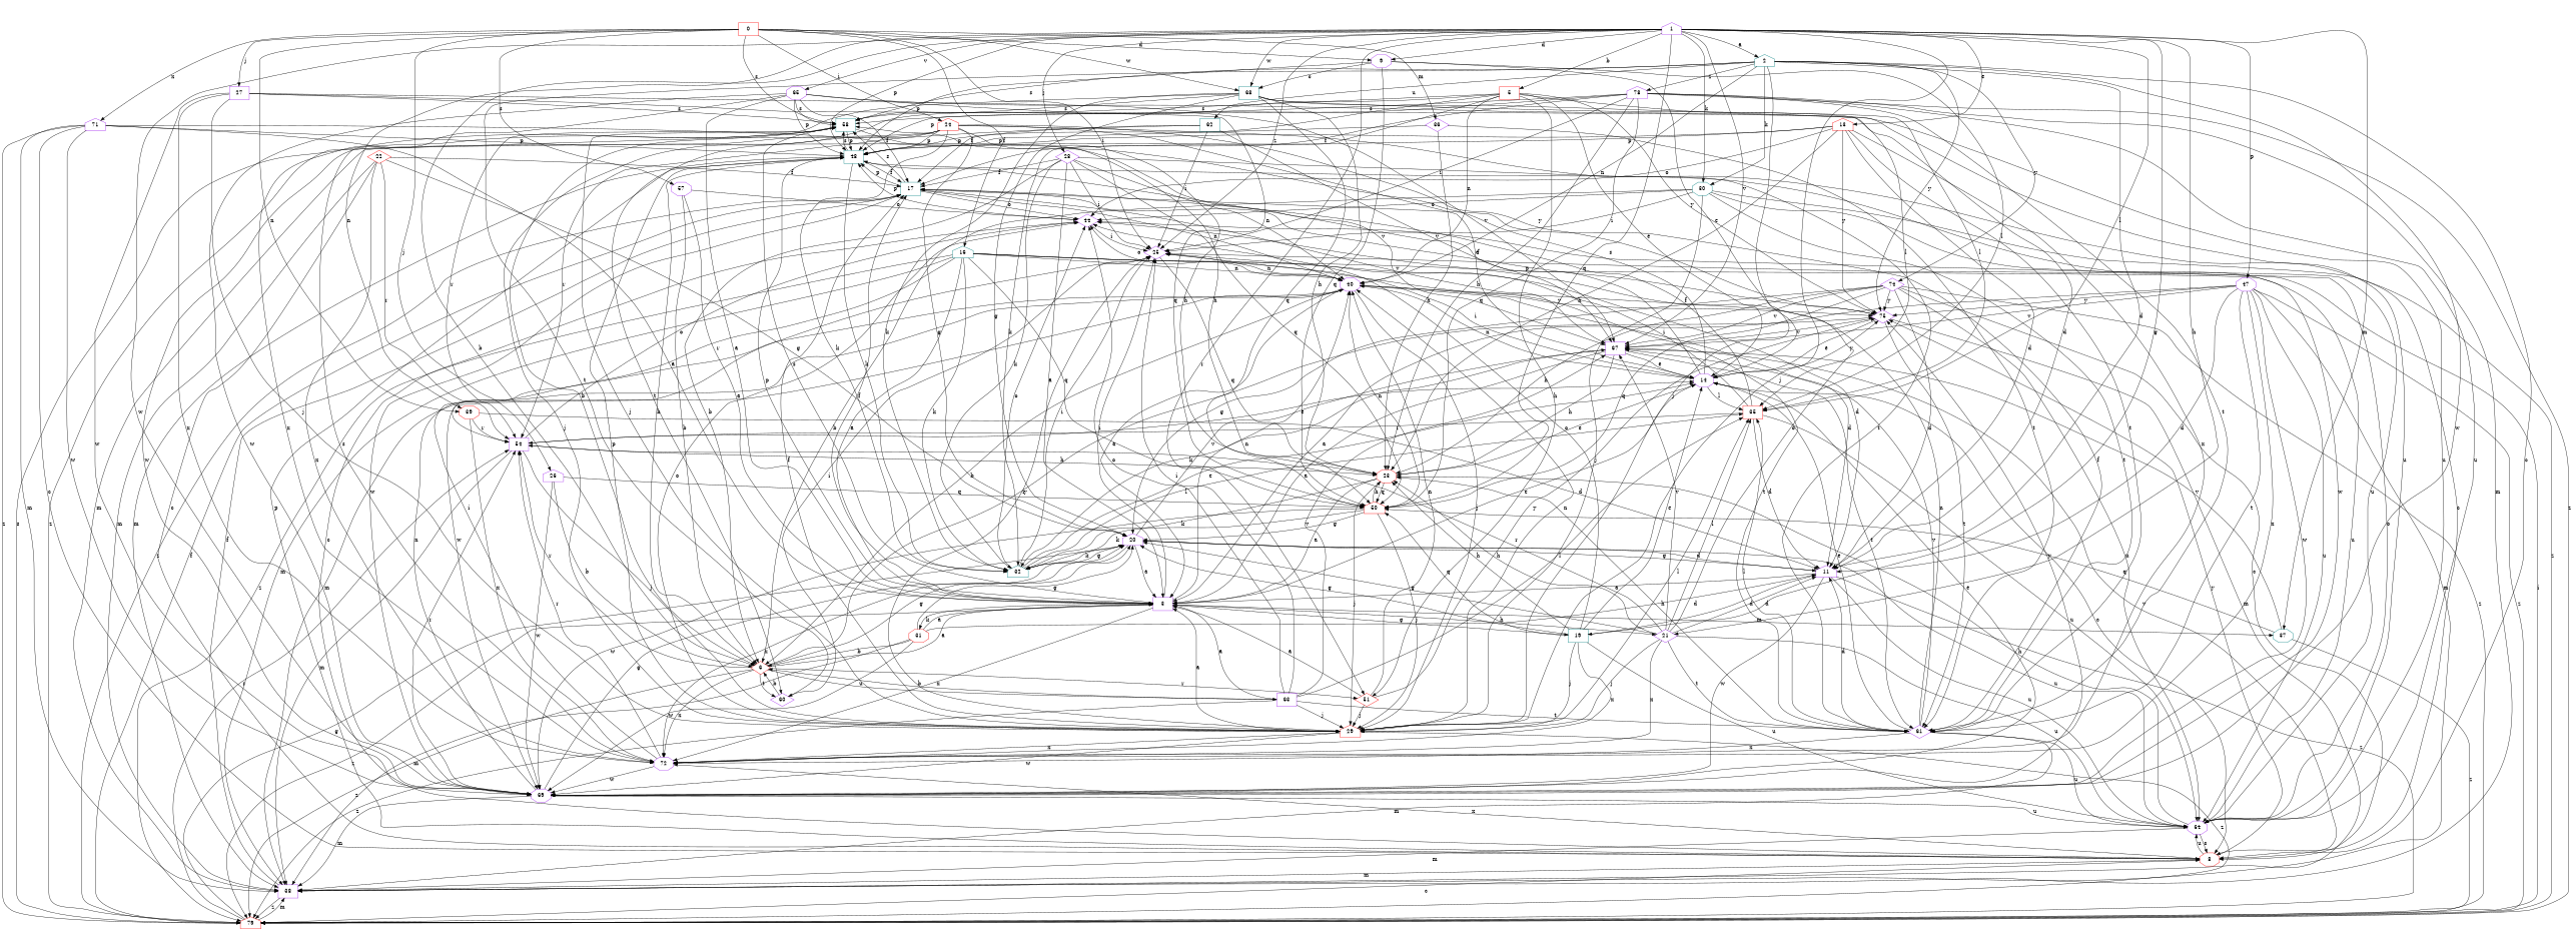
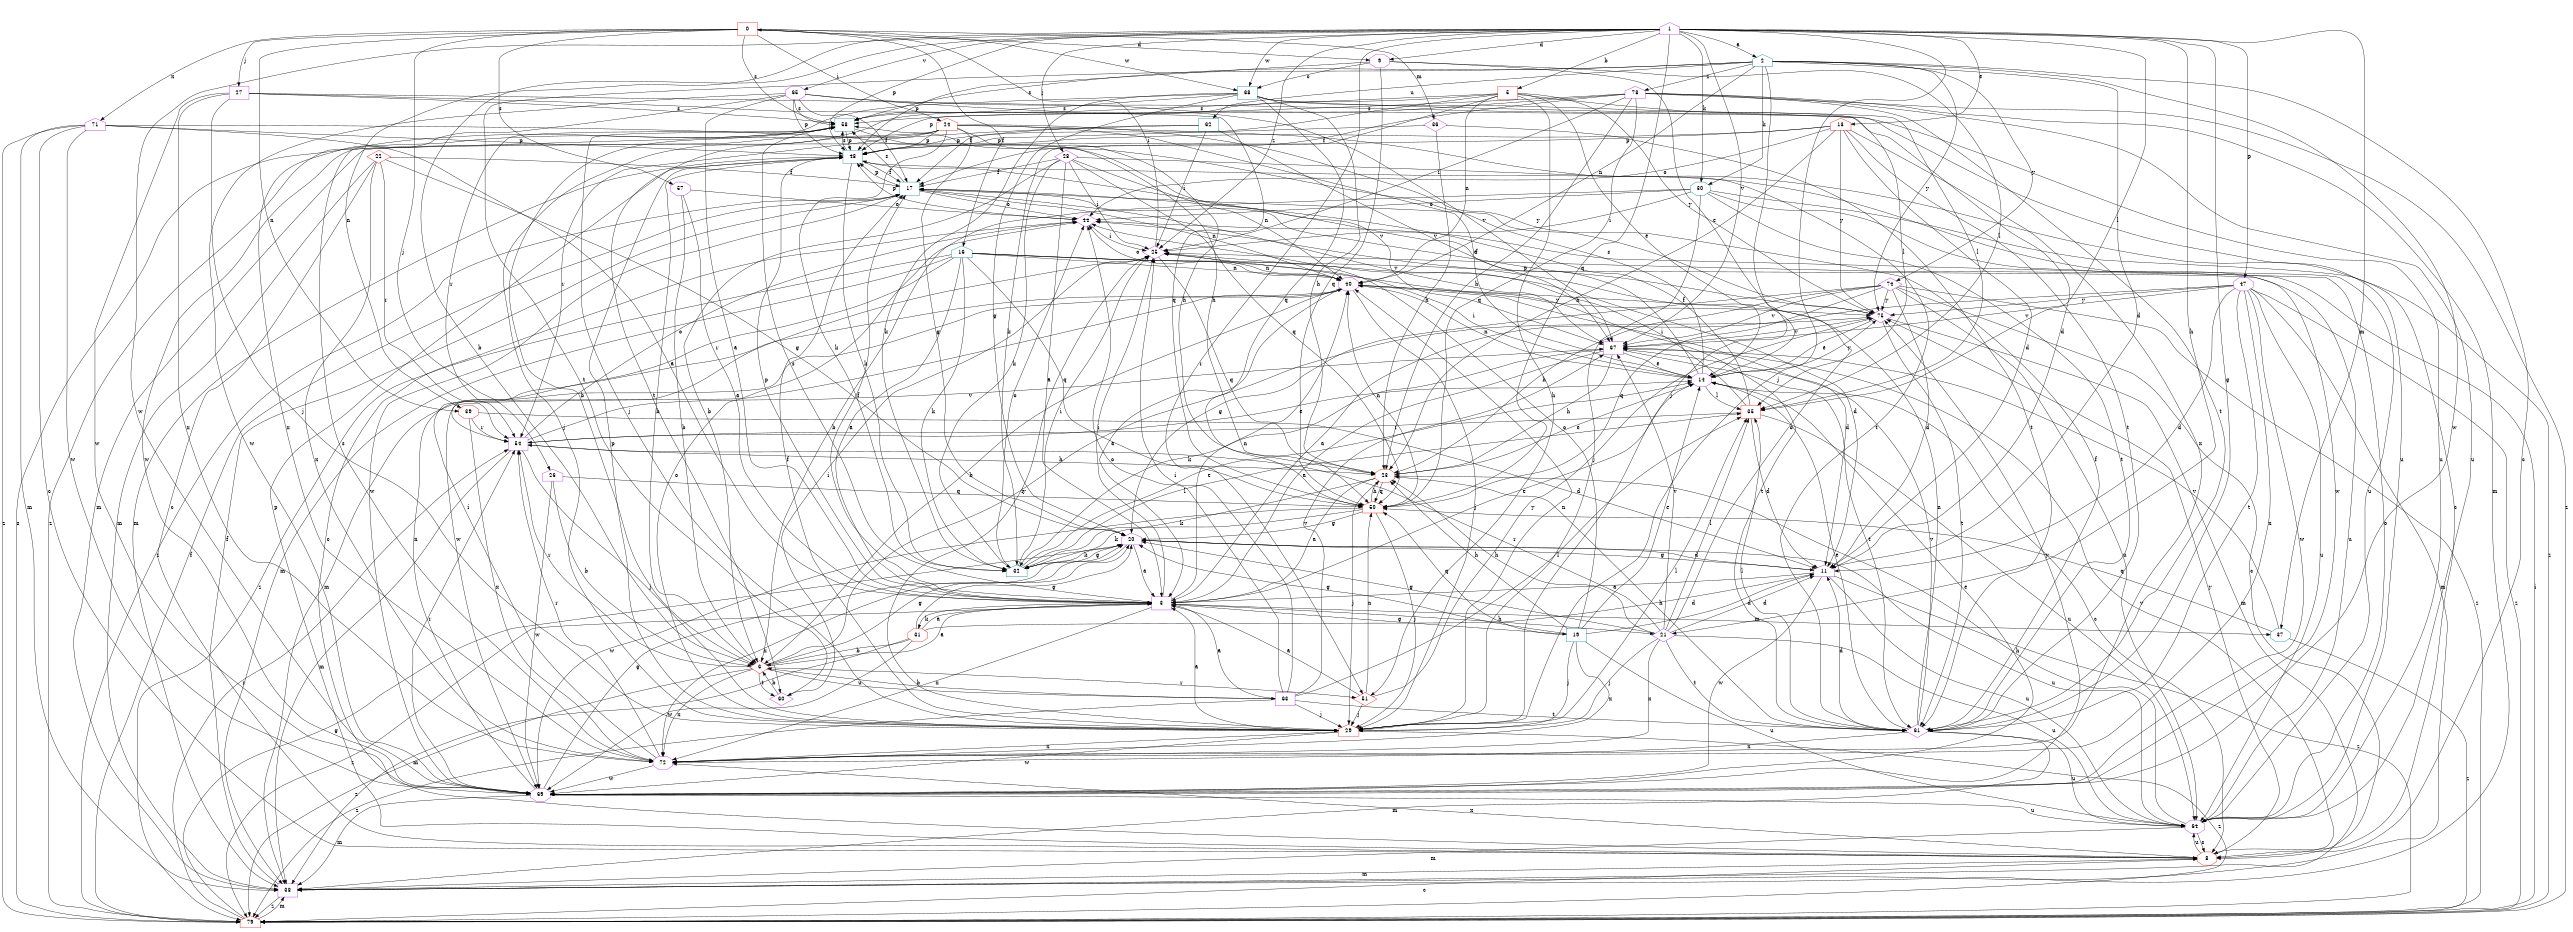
  strict digraph {
    node [color=purple shape=box]
    0 [color=red]
    9 [shape=octagon]
    16 [color=teal shape=house]
    24 [color=red shape=house]
    25 [shape=diamond]
    26 [shape=house]
    27
    36 [shape=diamond]
    39 [color=red shape=octagon]
    57 [shape=octagon]
    58 [color=teal]
    68 [color=teal]
    71 [shape=house]
    8 [color=red shape=octagon]
    48 [color=teal]
    67
    75 [shape=diamond]
    72 [shape=octagon]
    38
    64 [shape=octagon]
    35 [color=red]
    50 [color=red shape=house]
    14 [shape=octagon]
    11 [shape=house]
    40 [shape=octagon]
    3
    79 [color=red shape=house]
    32 [color=teal shape=house]
    54
    61 [shape=diamond]
    29 [color=red shape=house]
    69 [shape=octagon]
    20 [shape=house]
    23 [color=red shape=octagon]
    6 [color=red shape=diamond]
    44 [shape=diamond]
    1 [shape=house]
    2 [color=teal shape=house]
    5 [color=red]
    13 [color=red shape=house]
    19 [color=teal]
    21 [shape=diamond]
    28 [shape=diamond]
    30 [color=teal shape=octagon]
    37 [color=teal shape=octagon]
    47 [shape=octagon]
    51 [color=red shape=diamond]
    65 [shape=octagon]
    78 [shape=house]
    60 [shape=diamond]
    62 [color=teal]
    74 [shape=diamond]
    17 [color=teal]
    63
    31 [color=red shape=octagon]
    22 [color=red shape=diamond]
    0 -> 9 [label=d]
    0 -> 16 [label=f]
    0 -> 24 [label=i]
-   0 -> 25 [label=i]
+   25 -> 0 [label=i]
    0 -> 26 [label=j]
    0 -> 27 [label=j]
    0 -> 36 [label=m]
    0 -> 39 [label=n]
    0 -> 57 [label=s]
    0 -> 58 [label=s]
    0 -> 68 [label=w]
    0 -> 71 [label=x]
    9 -> 68 [label=c]
    9 -> 48 [label=p]
    9 -> 35 [label=l]
    9 -> 50 [label=q]
    9 -> 14 [label=e]
    16 -> 38 [label=m]
    16 -> 64 [label=u]
    16 -> 50 [label=q]
    16 -> 11 [label=d]
    16 -> 40 [label=n]
    16 -> 3 [label=a]
    16 -> 79 [label=z]
    16 -> 32 [label=k]
    16 -> 54 [label=r]
    16 -> 61 [label=t]
    24 -> 48 [label=p]
    24 -> 75 [label=y]
    24 -> 14 [label=e]
    24 -> 79 [label=z]
    24 -> 32 [label=k]
    24 -> 61 [label=t]
    24 -> 29 [label=j]
    24 -> 69 [label=w]
    24 -> 20 [label=g]
    24 -> 23 [label=h]
    25 -> 50 [label=q]
    25 -> 40 [label=n]
    26 -> 50 [label=q]
    26 -> 69 [label=w]
    26 -> 6 [label=b]
    27 -> 58 [label=s]
    27 -> 72 [label=x]
    27 -> 50 [label=q]
    27 -> 11 [label=d]
    27 -> 29 [label=j]
    27 -> 69 [label=w]
    36 -> 48 [label=p]
    36 -> 61 [label=t]
    36 -> 23 [label=h]
    39 -> 72 [label=x]
    39 -> 11 [label=d]
    39 -> 54 [label=r]
    57 -> 3 [label=a]
    57 -> 6 [label=b]
    57 -> 44 [label=o]
    58 -> 48 [label=p]
    58 -> 54 [label=r]
    58 -> 23 [label=h]
    58 -> 6 [label=b]
    68 -> 58 [label=s]
    68 -> 64 [label=u]
    68 -> 35 [label=l]
    68 -> 50 [label=q]
    68 -> 32 [label=k]
    68 -> 29 [label=j]
    68 -> 20 [label=g]
    68 -> 23 [label=h]
    71 -> 8 [label=c]
    71 -> 48 [label=p]
    71 -> 67 [label=v]
    71 -> 38 [label=m]
    71 -> 3 [label=a]
    71 -> 79 [label=z]
    71 -> 69 [label=w]
    8 -> 48 [label=p]
    8 -> 67 [label=v]
    8 -> 75 [label=y]
    8 -> 72 [label=x]
    8 -> 38 [label=m]
    8 -> 64 [label=u]
    48 -> 58 [label=s]
    48 -> 38 [label=m]
    48 -> 64 [label=u]
    48 -> 32 [label=k]
    48 -> 6 [label=b]
    48 -> 17 [label=f]
    67 -> 14 [label=e]
    67 -> 3 [label=a]
    67 -> 32 [label=k]
    67 -> 61 [label=t]
    67 -> 23 [label=h]
    75 -> 67 [label=v]
    75 -> 38 [label=m]
    75 -> 14 [label=e]
    75 -> 61 [label=t]
    75 -> 17 [label=f]
    72 -> 25 [label=i]
    72 -> 58 [label=s]
    72 -> 54 [label=r]
    72 -> 69 [label=w]
    38 -> 79 [label=z]
    38 -> 17 [label=f]
    64 -> 8 [label=c]
    64 -> 38 [label=m]
    64 -> 23 [label=h]
    64 -> 44 [label=o]
    35 -> 25 [label=i]
    35 -> 64 [label=u]
    35 -> 11 [label=d]
    35 -> 54 [label=r]
    35 -> 17 [label=f]
    50 -> 40 [label=n]
    50 -> 32 [label=k]
    50 -> 29 [label=j]
    50 -> 69 [label=w]
    50 -> 20 [label=g]
    50 -> 23 [label=h]
    14 -> 25 [label=i]
    14 -> 58 [label=s]
    14 -> 8 [label=c]
    14 -> 48 [label=p]
    14 -> 75 [label=y]
    14 -> 35 [label=l]
    14 -> 40 [label=n]
    11 -> 64 [label=u]
    11 -> 3 [label=a]
    11 -> 79 [label=z]
    11 -> 69 [label=w]
    11 -> 20 [label=g]
    40 -> 75 [label=y]
    40 -> 38 [label=m]
    40 -> 11 [label=d]
    40 -> 3 [label=a]
    40 -> 29 [label=j]
    40 -> 69 [label=w]
    40 -> 6 [label=b]
    40 -> 44 [label=o]
    3 -> 25 [label=i]
    3 -> 58 [label=s]
    3 -> 48 [label=p]
    3 -> 72 [label=x]
    3 -> 14 [label=e]
    3 -> 40 [label=n]
    3 -> 79 [label=z]
    3 -> 19 [label=g]
    3 -> 21 [label=h]
    3 -> 37 [label=m]
    3 -> 17 [label=f]
    3 -> 31 [label=k]
    79 -> 25 [label=i]
    79 -> 58 [label=s]
    79 -> 8 [label=c]
    79 -> 38 [label=m]
    79 -> 54 [label=r]
    79 -> 20 [label=g]
    79 -> 17 [label=f]
    32 -> 25 [label=i]
    32 -> 35 [label=l]
    32 -> 14 [label=e]
    32 -> 20 [label=g]
    32 -> 44 [label=o]
    54 -> 38 [label=m]
    54 -> 14 [label=e]
    54 -> 29 [label=j]
    54 -> 23 [label=h]
    54 -> 44 [label=o]
    61 -> 67 [label=v]
    61 -> 72 [label=x]
    61 -> 38 [label=m]
    61 -> 64 [label=u]
    61 -> 35 [label=l]
    61 -> 14 [label=e]
    61 -> 11 [label=d]
    61 -> 40 [label=n]
    61 -> 23 [label=h]
    61 -> 17 [label=f]
    29 -> 25 [label=i]
    29 -> 48 [label=p]
    29 -> 72 [label=x]
    29 -> 35 [label=l]
    29 -> 40 [label=n]
    29 -> 3 [label=a]
    29 -> 79 [label=z]
    29 -> 69 [label=w]
    29 -> 44 [label=o]
    29 -> 17 [label=f]
    69 -> 75 [label=y]
    69 -> 38 [label=m]
    69 -> 64 [label=u]
    69 -> 14 [label=e]
    69 -> 40 [label=n]
    69 -> 54 [label=r]
    69 -> 20 [label=g]
-   20 -> 67 [label=v]
+   54 -> 67 [label=v]
    20 -> 72 [label=x]
    20 -> 64 [label=u]
    20 -> 11 [label=d]
    20 -> 3 [label=a]
    20 -> 32 [label=k]
    23 -> 50 [label=q]
    23 -> 14 [label=e]
    23 -> 3 [label=a]
    23 -> 32 [label=k]
    23 -> 29 [label=j]
    6 -> 75 [label=y]
    6 -> 72 [label=x]
    6 -> 3 [label=a]
    6 -> 79 [label=z]
    6 -> 54 [label=r]
    6 -> 20 [label=g]
    6 -> 51 [label=r]
    6 -> 60 [label=t]
    6 -> 63 [label=u]
    44 -> 25 [label=i]
    44 -> 8 [label=c]
    44 -> 48 [label=p]
    1 -> 9 [label=d]
    1 -> 25 [label=z]
    1 -> 39 [label=n]
    1 -> 68 [label=w]
    1 -> 48 [label=p]
    1 -> 67 [label=v]
    1 -> 35 [label=l]
    1 -> 50 [label=q]
    1 -> 29 [label=j]
    1 -> 69 [label=w]
    1 -> 6 [label=b]
    1 -> 2 [label=a]
    1 -> 5 [label=b]
    1 -> 13 [label=e]
-   1 -> 19 [label=g]
+   1 -> 61 [label=g]
    1 -> 21 [label=h]
    1 -> 28 [label=j]
    1 -> 30 [label=k]
    1 -> 37 [label=m]
    1 -> 47 [label=p]
    1 -> 51 [label=r]
    1 -> 65 [label=v]
    2 -> 58 [label=s]
    2 -> 8 [label=c]
    2 -> 75 [label=y]
    2 -> 11 [label=d]
    2 -> 40 [label=n]
    2 -> 29 [label=j]
    2 -> 69 [label=w]
    2 -> 30 [label=k]
    2 -> 78 [label=z]
    2 -> 60 [label=t]
    2 -> 62 [label=u]
    2 -> 74 [label=y]
    5 -> 58 [label=s]
    5 -> 75 [label=y]
    5 -> 35 [label=l]
    5 -> 14 [label=e]
    5 -> 40 [label=n]
    5 -> 32 [label=k]
    5 -> 51 [label=h]
    5 -> 60 [label=t]
    5 -> 17 [label=f]
    13 -> 48 [label=p]
    13 -> 75 [label=y]
    13 -> 72 [label=x]
    13 -> 38 [label=m]
    13 -> 11 [label=d]
    13 -> 61 [label=t]
    13 -> 23 [label=h]
    13 -> 44 [label=o]
    19 -> 72 [label=x]
    19 -> 64 [label=u]
    19 -> 50 [label=q]
    19 -> 14 [label=e]
    19 -> 11 [label=d]
    19 -> 29 [label=j]
    19 -> 20 [label=g]
    19 -> 23 [label=h]
    19 -> 44 [label=o]
    21 -> 67 [label=v]
    21 -> 72 [label=x]
    21 -> 64 [label=u]
    21 -> 35 [label=l]
    21 -> 11 [label=d]
    21 -> 54 [label=r]
    21 -> 61 [label=t]
    21 -> 29 [label=j]
    21 -> 20 [label=g]
    21 -> 23 [label=h]
    21 -> 44 [label=o]
    28 -> 25 [label=i]
    28 -> 8 [label=c]
    28 -> 50 [label=q]
    28 -> 40 [label=n]
    28 -> 3 [label=a]
    28 -> 32 [label=k]
    28 -> 6 [label=b]
    28 -> 17 [label=f]
    30 -> 25 [label=i]
    30 -> 79 [label=z]
    30 -> 61 [label=t]
    30 -> 29 [label=j]
    30 -> 69 [label=w]
    30 -> 6 [label=b]
    30 -> 44 [label=o]
    37 -> 67 [label=v]
    37 -> 50 [label=q]
    37 -> 79 [label=z]
    47 -> 67 [label=v]
    47 -> 75 [label=y]
    47 -> 72 [label=x]
    47 -> 38 [label=m]
    47 -> 64 [label=u]
    47 -> 11 [label=d]
    47 -> 3 [label=a]
    47 -> 79 [label=z]
    47 -> 61 [label=t]
    47 -> 69 [label=w]
    51 -> 75 [label=y]
-   51 -> 40 [label=n]
+   51 -> 50 [label=n]
    51 -> 3 [label=a]
    51 -> 29 [label=j]
    65 -> 58 [label=s]
    65 -> 48 [label=p]
    65 -> 67 [label=v]
    65 -> 72 [label=x]
    65 -> 64 [label=u]
    65 -> 3 [label=a]
    65 -> 69 [label=w]
    65 -> 17 [label=f]
    78 -> 25 [label=i]
    78 -> 58 [label=s]
    78 -> 48 [label=p]
    78 -> 38 [label=m]
    78 -> 64 [label=u]
    78 -> 50 [label=q]
    78 -> 79 [label=z]
    78 -> 61 [label=t]
    78 -> 23 [label=h]
    78 -> 17 [label=f]
    60 -> 25 [label=i]
    60 -> 6 [label=b]
    62 -> 25 [label=i]
    62 -> 48 [label=p]
    62 -> 67 [label=v]
    62 -> 54 [label=r]
    74 -> 8 [label=c]
    74 -> 67 [label=v]
    74 -> 75 [label=y]
    74 -> 64 [label=u]
    74 -> 50 [label=q]
    74 -> 11 [label=d]
    74 -> 79 [label=z]
    74 -> 20 [label=g]
    74 -> 23 [label=h]
    17 -> 58 [label=s]
    17 -> 48 [label=p]
    17 -> 67 [label=v]
    17 -> 40 [label=n]
    17 -> 79 [label=z]
    17 -> 69 [label=w]
    17 -> 44 [label=o]
    63 -> 25 [label=i]
    63 -> 67 [label=v]
    63 -> 35 [label=l]
    63 -> 3 [label=a]
    63 -> 79 [label=z]
    63 -> 61 [label=t]
    63 -> 29 [label=j]
    63 -> 6 [label=b]
    63 -> 44 [label=o]
    31 -> 38 [label=m]
    31 -> 11 [label=d]
    31 -> 3 [label=a]
    31 -> 69 [label=w]
    31 -> 20 [label=g]
    31 -> 6 [label=b]
    22 -> 8 [label=c]
    22 -> 72 [label=x]
    22 -> 38 [label=m]
    22 -> 54 [label=r]
    22 -> 20 [label=g]
    22 -> 17 [label=f]
  }
